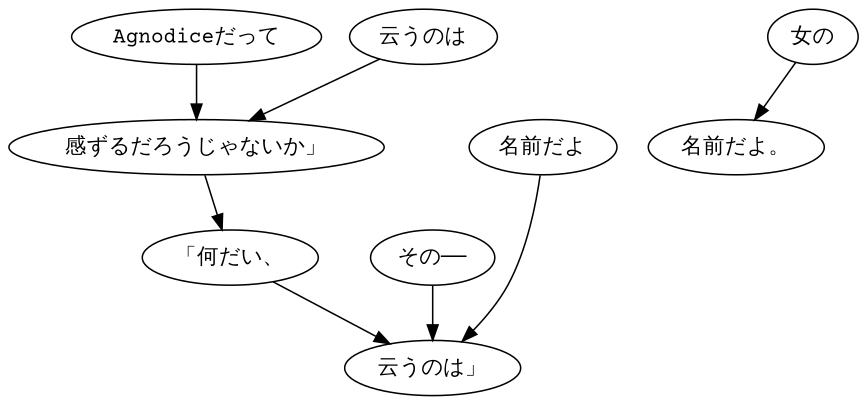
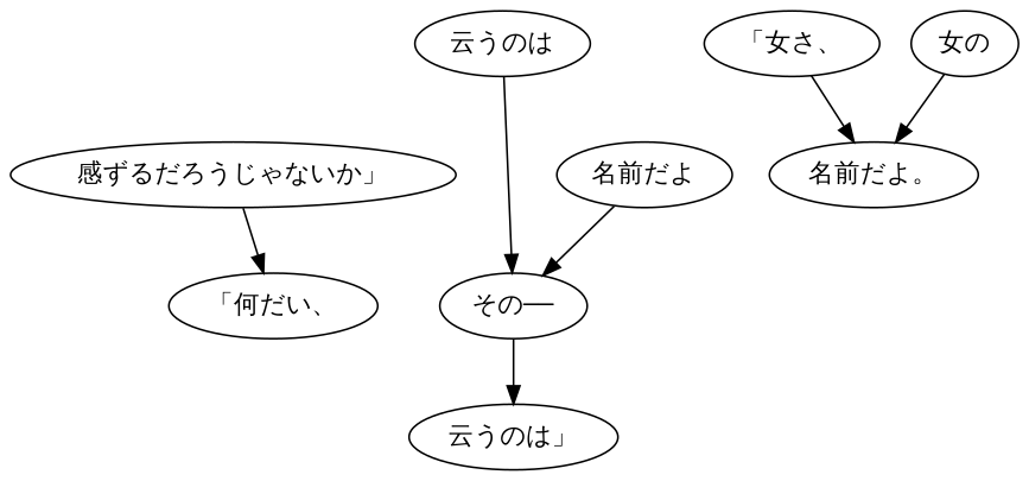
  digraph {
    fontname="Courier Prime"
    node [fontname="Courier Prime"]
    edge [fontname="Courier Prime"]
-   n1 [label="Agnodiceだって"]
    n2 [label="感ずるだろうじゃないか」"]
    n3 [label="「何だい、"]
    n4 [label="云うのは"]
    n5 [label="云うのは」"]
    n6 [label="その——"]
    n7 [label="名前だよ"]
    n8 [label="名前だよ。"]
+   n9 [label="「女さ、"]
    n10 [label="女の"]
-   n1 -> n2
    n2 -> n3
-   n3 -> n5
-   n4 -> n2
+   n4 -> n6
    n6 -> n5
-   n7 -> n5
+   n7 -> n6
+   n9 -> n8
    n10 -> n8
  }
